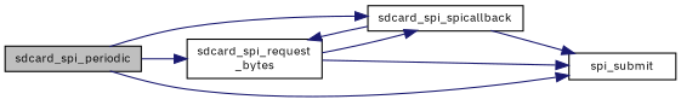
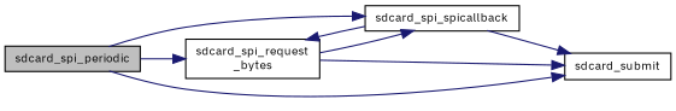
  digraph {
    fontname="IBM Plex Sans"
    rankdir=LR
    node [color=black fillcolor=white fontname="IBM Plex Sans" fontsize=10 shape=record style=filled]
    edge [color=midnightblue fontname="IBM Plex Sans" fontsize=10 labelfontname=FreeSans labelfontsize=10 style=solid]
    n1 [fillcolor=grey75 fontcolor=black height=0.2 label=sdcard_spi_periodic width=0.4]
    n2 [height=0.2 label="sdcard_spi_request\l_bytes" width=0.4]
    n3 [height=0.2 label=sdcard_spi_spicallback width=0.4]
-   n4 [height=0.2 label=spi_submit width=0.4]
+   n4 [height=0.2 label=sdcard_submit width=0.4]
    n1 -> n2
    n1 -> n3
    n1 -> n4
    n2 -> n3
    n2 -> n4
    n3 -> n2
    n3 -> n4
  }
